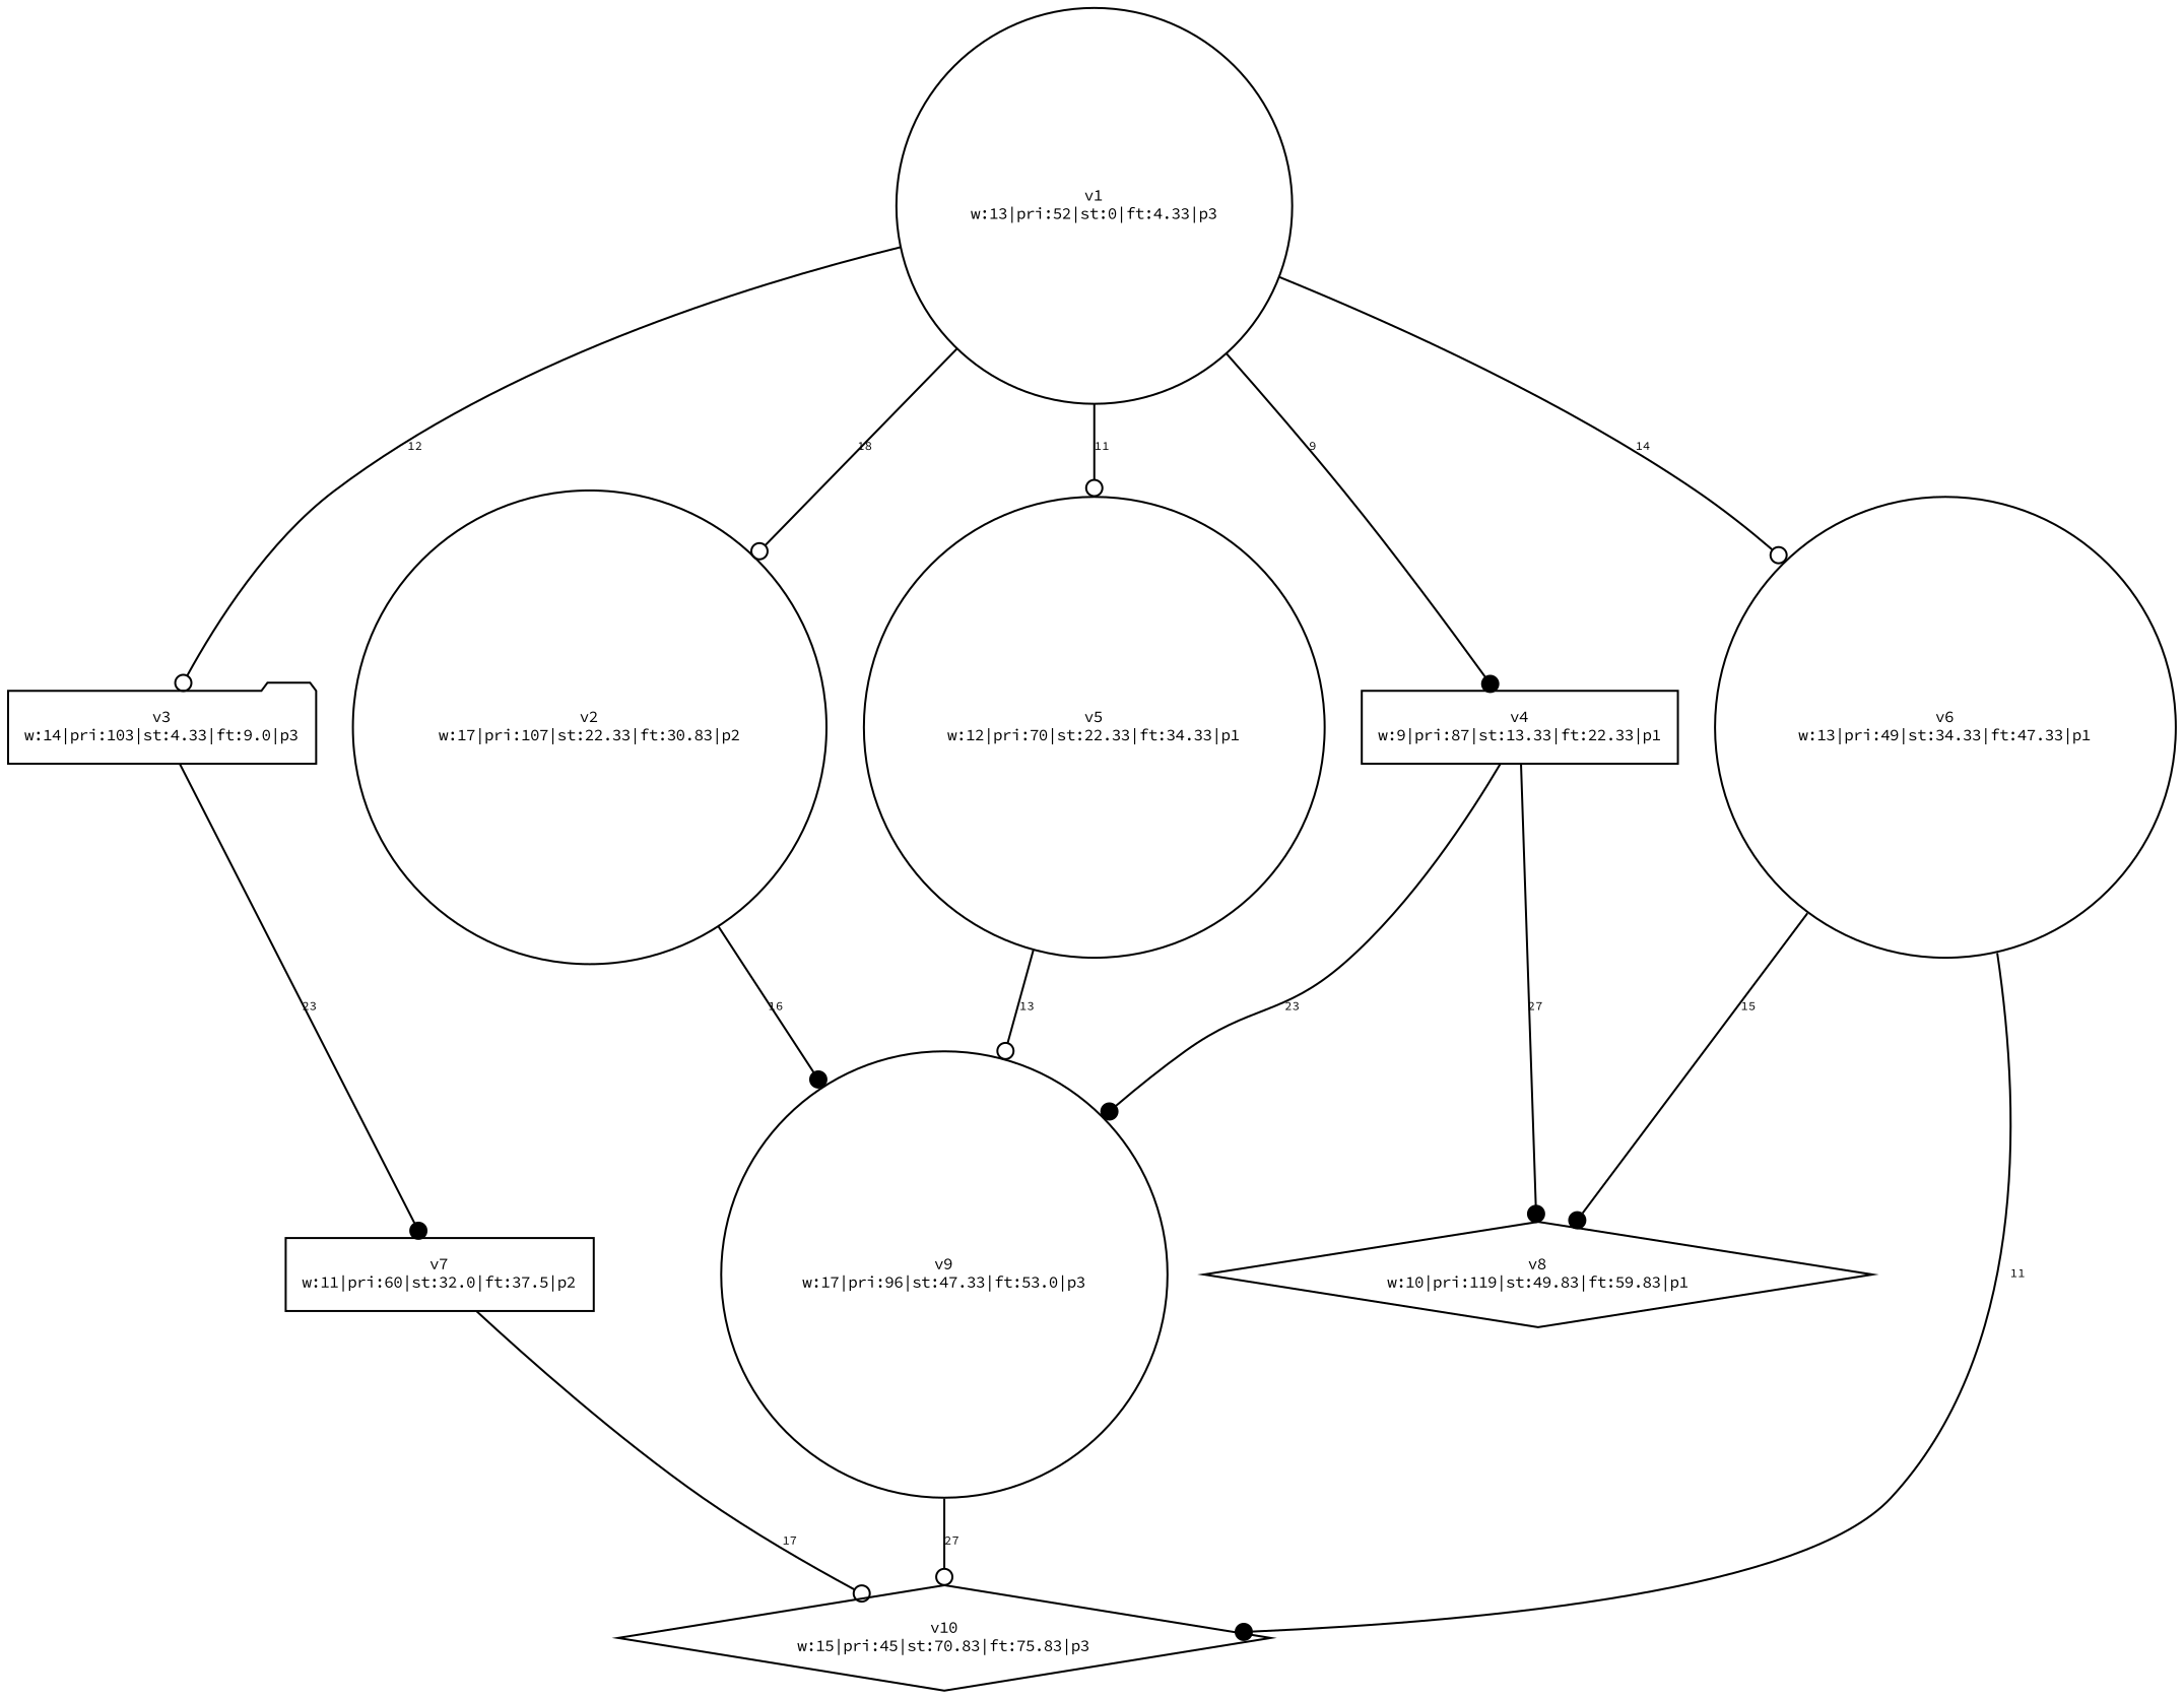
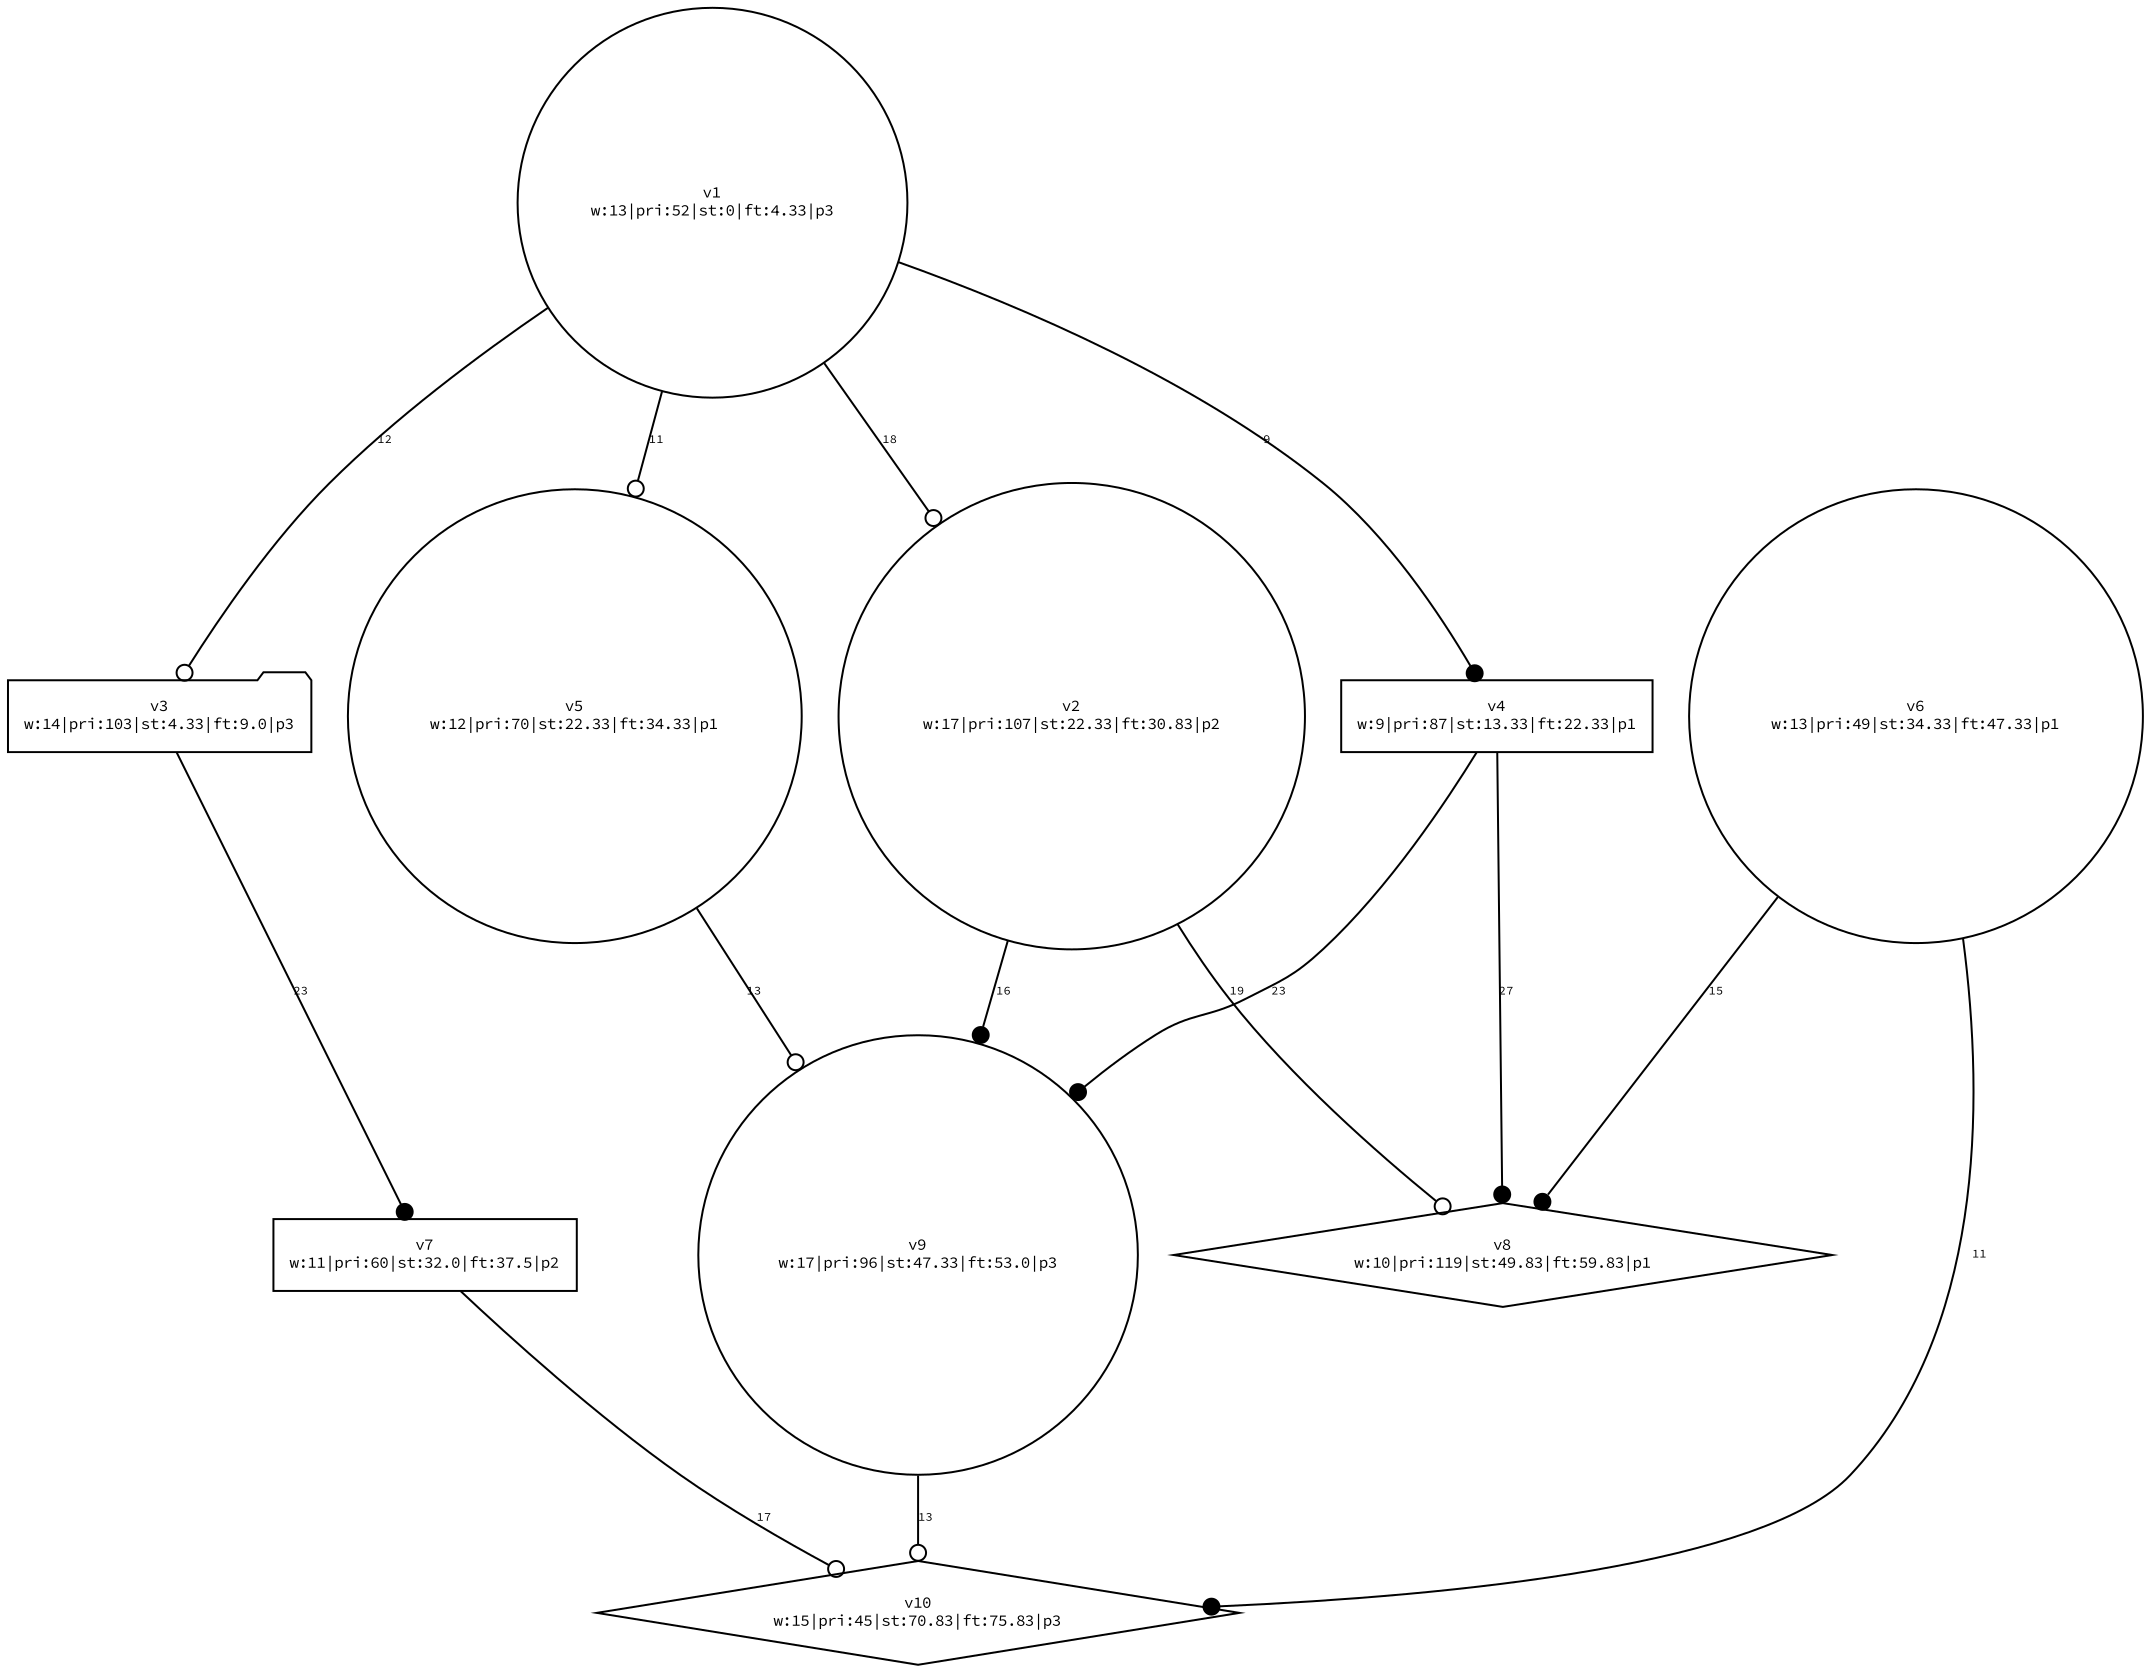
  digraph {
    fontname="Source Code Pro"
    node [fontname="Source Code Pro" fontsize=8.0 shape=circle]
    edge [arrowhead=odot constraint=true fontname="Source Code Pro" fontsize=6.0]
    n1 [label="v1\nw:13|pri:52|st:0|ft:4.33|p3"]
    n2 [label="v2\nw:17|pri:107|st:22.33|ft:30.83|p2"]
    n3 [label="v3\nw:14|pri:103|st:4.33|ft:9.0|p3" shape=folder]
    n4 [label="v4\nw:9|pri:87|st:13.33|ft:22.33|p1" shape=box]
    n5 [label="v5\nw:12|pri:70|st:22.33|ft:34.33|p1"]
    n6 [label="v6\nw:13|pri:49|st:34.33|ft:47.33|p1"]
    n7 [label="v8\nw:10|pri:119|st:49.83|ft:59.83|p1" shape=diamond]
    n8 [label="v9\nw:17|pri:96|st:47.33|ft:53.0|p3"]
    n9 [label="v7\nw:11|pri:60|st:32.0|ft:37.5|p2" shape=box]
    n10 [label="v10\nw:15|pri:45|st:70.83|ft:75.83|p3" shape=diamond]
    n1 -> n2 [label=18]
    n1 -> n3 [label=12]
    n1 -> n4 [arrowhead=dot label=9]
    n1 -> n5 [label=11]
-   n1 -> n6 [label=14]
+   n2 -> n7 [label=19]
    n2 -> n8 [arrowhead=dot label=16]
    n3 -> n9 [arrowhead=dot label=23]
    n4 -> n7 [arrowhead=dot label=27]
    n4 -> n8 [arrowhead=dot label=23]
    n5 -> n8 [label=13]
    n6 -> n7 [arrowhead=dot label=15]
    n6 -> n10 [arrowhead=dot label=11]
-   n8 -> n10 [label=27]
+   n8 -> n10 [label=13]
    n9 -> n10 [label=17]
  }
